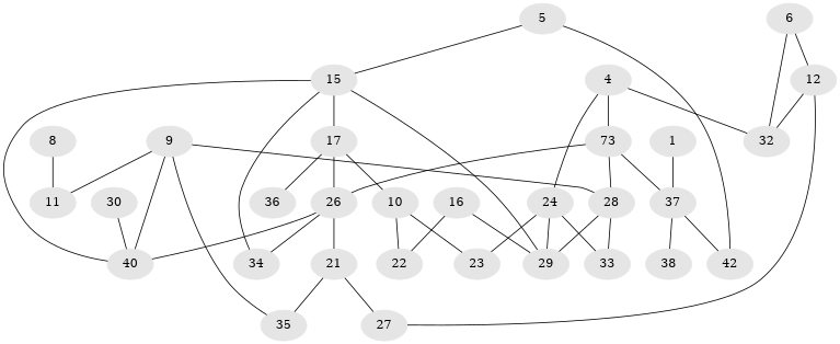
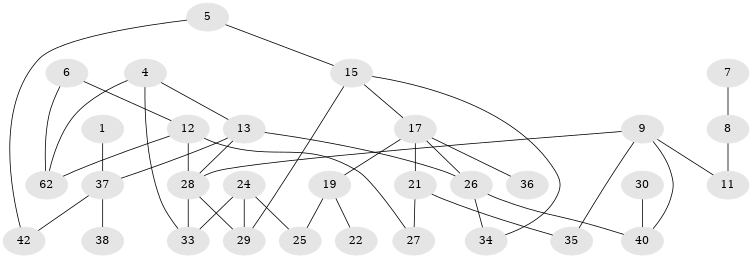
  graph {
    node [color=gray90 style=filled]
    edge [weight=1.0]
    1
    37
    42
    38
    4
-   13 [label=73]
+   13
    24
-   32
+   32 [label=62]
    28
    26
    29
-   25 [label=23]
+   25
    33
    5
    15
    40
    17
    34
    6
    12
    27
+   7
    8
    11
    9
    35
-   19 [label=10]
+   19
    21
    36
-   16
    22
    30
    1 -- 37
    37 -- 42
    37 -- 38
    4 -- 13
-   4 -- 24
+   4 -- 33
    4 -- 32
    13 -- 37
    13 -- 28
    13 -- 26 [weight=2.0]
    24 -- 29 [weight=2.0]
    24 -- 25
    24 -- 33
    28 -- 29
    28 -- 33
    26 -- 40
    26 -- 34
    5 -- 42
    5 -- 15
    15 -- 29
-   15 -- 40
    15 -- 17
    15 -- 34
    17 -- 26
    17 -- 19
-   26 -- 21
+   17 -- 21
    17 -- 36
    6 -- 32
    6 -- 12
    12 -- 32
+   12 -- 28
    12 -- 27
+   7 -- 8
    8 -- 11
    9 -- 28
    9 -- 40
    9 -- 11
    9 -- 35
    19 -- 25
    19 -- 22
    21 -- 27
    21 -- 35
-   16 -- 29
-   16 -- 22
    30 -- 40
  }
